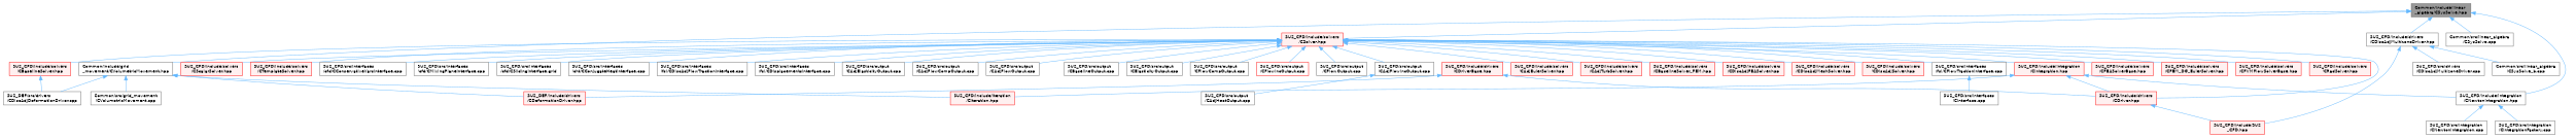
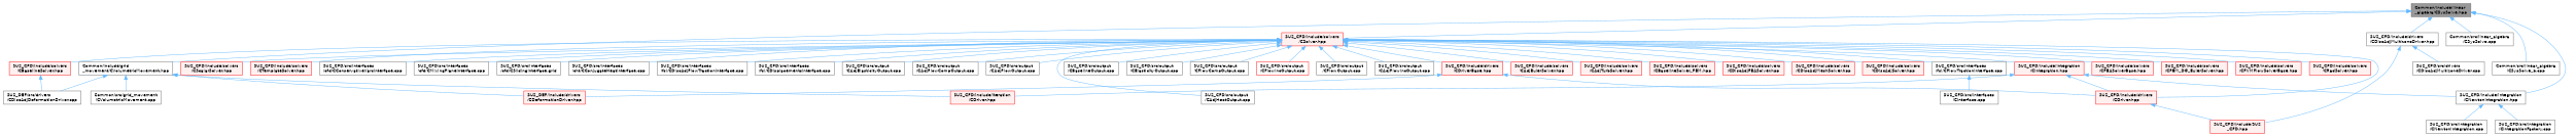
  digraph {
    node [color=grey40 fillcolor=white fontname=Helvetica fontsize=10 shape=box style=filled]
    edge [color=steelblue1 dir=back fontname=Helvetica fontsize=10 labelfontname=Helvetica labelfontsize=10 style=solid]
    n1 [color=gray40 fillcolor=grey60 fontcolor=black height=0.2 label="Common/include/linear\l_algebra/CSysSolve.hpp" width=0.4]
    n2 [height=0.2 label="Common/include/grid\l_movement/CVolumetricMovement.hpp" width=0.4]
    n3 [color=red fillcolor="#FFF0F0" height=0.2 label="SU2_CFD/include/solvers\l/CSolver.hpp" width=0.4]
    n4 [height=0.2 label="SU2_CFD/include/integration\l/CNewtonIntegration.hpp" width=0.4]
    n5 [height=0.2 label="Common/src/linear_algebra\l/CSysSolve.cpp" width=0.4]
    n6 [height=0.2 label="Common/src/linear_algebra\l/CSysSolve_b.cpp" width=0.4]
    n7 [height=0.2 label="SU2_CFD/include/drivers\l/CDiscAdjMultizoneDriver.hpp" width=0.4]
    n8 [height=0.2 label="Common/src/grid_movement\l/CVolumetricMovement.cpp" width=0.4]
-   n9 [color=red fillcolor="#FFF0F0" height=0.2 label="SU2_CFD/include/iteration\l/CIteration.hpp" width=0.4]
+   n9 [color=red fillcolor="#FFF0F0" height=0.2 label="SU2_CFD/include/iteration\l/CDriver.hpp" width=0.4]
    n10 [color=red fillcolor="#FFF0F0" height=0.2 label="SU2_DEF/include/drivers\l/CDeformationDriver.hpp" width=0.4]
    n11 [height=0.2 label="SU2_DEF/src/drivers\l/CDiscAdjDeformationDriver.cpp" width=0.4]
    n12 [color=red fillcolor="#FFF0F0" height=0.2 label="SU2_CFD/include/drivers\l/CDriver.hpp" width=0.4]
    n13 [color=red fillcolor="#FFF0F0" height=0.2 label="SU2_CFD/include/drivers\l/CDriverBase.hpp" width=0.4]
    n14 [color=red fillcolor="#FFF0F0" height=0.2 label="SU2_CFD/include/integration\l/CIntegration.hpp" width=0.4]
    n15 [color=red fillcolor="#FFF0F0" height=0.2 label="SU2_CFD/include/solvers\l/CAdjEulerSolver.hpp" width=0.4]
    n16 [color=red fillcolor="#FFF0F0" height=0.2 label="SU2_CFD/include/solvers\l/CAdjTurbSolver.hpp" width=0.4]
    n17 [color=red fillcolor="#FFF0F0" height=0.2 label="SU2_CFD/include/solvers\l/CBaselineSolver.hpp" width=0.4]
    n18 [color=red fillcolor="#FFF0F0" height=0.2 label="SU2_CFD/include/solvers\l/CBaselineSolver_FEM.hpp" width=0.4]
    n19 [color=red fillcolor="#FFF0F0" height=0.2 label="SU2_CFD/include/solvers\l/CDiscAdjFEASolver.hpp" width=0.4]
    n20 [color=red fillcolor="#FFF0F0" height=0.2 label="SU2_CFD/include/solvers\l/CDiscAdjMeshSolver.hpp" width=0.4]
    n21 [color=red fillcolor="#FFF0F0" height=0.2 label="SU2_CFD/include/solvers\l/CDiscAdjSolver.hpp" width=0.4]
    n22 [color=red fillcolor="#FFF0F0" height=0.2 label="SU2_CFD/include/solvers\l/CFEASolverBase.hpp" width=0.4]
    n23 [color=red fillcolor="#FFF0F0" height=0.2 label="SU2_CFD/include/solvers\l/CFEM_DG_EulerSolver.hpp" width=0.4]
    n24 [color=red fillcolor="#FFF0F0" height=0.2 label="SU2_CFD/include/solvers\l/CFVMFlowSolverBase.hpp" width=0.4]
    n25 [color=red fillcolor="#FFF0F0" height=0.2 label="SU2_CFD/include/solvers\l/CRadSolver.hpp" width=0.4]
    n26 [color=red fillcolor="#FFF0F0" height=0.2 label="SU2_CFD/include/solvers\l/CScalarSolver.hpp" width=0.4]
    n27 [color=red fillcolor="#FFF0F0" height=0.2 label="SU2_CFD/include/solvers\l/CTemplateSolver.hpp" width=0.4]
    n28 [height=0.2 label="SU2_CFD/src/interfaces\l/cfd/CConservativeVarsInterface.cpp" width=0.4]
    n29 [height=0.2 label="SU2_CFD/src/interfaces\l/cfd/CMixingPlaneInterface.cpp" width=0.4]
    n30 [height=0.2 label="SU2_CFD/src/interfaces\l/cfd/CSlidingInterface.grid" width=0.4]
    n31 [height=0.2 label="SU2_CFD/src/interfaces\l/cht/CConjugateHeatInterface.cpp" width=0.4]
    n32 [height=0.2 label="SU2_CFD/src/interfaces\l/fsi/CDiscAdjFlowTractionInterface.cpp" width=0.4]
    n33 [height=0.2 label="SU2_CFD/src/interfaces\l/fsi/CDisplacementsInterface.cpp" width=0.4]
    n34 [height=0.2 label="SU2_CFD/src/interfaces\l/fsi/CFlowTractionInterface.cpp" width=0.4]
    n35 [height=0.2 label="SU2_CFD/src/output\l/CAdjElasticityOutput.cpp" width=0.4]
    n36 [height=0.2 label="SU2_CFD/src/output\l/CAdjFlowCompOutput.cpp" width=0.4]
    n37 [height=0.2 label="SU2_CFD/src/output\l/CAdjFlowIncOutput.cpp" width=0.4]
    n38 [height=0.2 label="SU2_CFD/src/output\l/CAdjFlowOutput.cpp" width=0.4]
    n39 [height=0.2 label="SU2_CFD/src/output\l/CAdjHeatOutput.cpp" width=0.4]
    n40 [height=0.2 label="SU2_CFD/src/output\l/CBaselineOutput.cpp" width=0.4]
    n41 [height=0.2 label="SU2_CFD/src/output\l/CElasticityOutput.cpp" width=0.4]
    n42 [height=0.2 label="SU2_CFD/src/output\l/CFlowCompOutput.cpp" width=0.4]
    n43 [color=red height=0.2 label="SU2_CFD/src/output\l/CFlowIncOutput.cpp" width=0.4]
    n44 [height=0.2 label="SU2_CFD/src/output\l/CFlowOutput.cpp" width=0.4]
    n45 [height=0.2 label="SU2_CFD/src/integration\l/CIntegrationFactory.cpp" width=0.4]
    n46 [height=0.2 label="SU2_CFD/src/integration\l/CNewtonIntegration.cpp" width=0.4]
    n47 [color=red fillcolor="#FFF0F0" height=0.2 label="SU2_CFD/include/SU2\l_CFD.hpp" width=0.4]
    n48 [height=0.2 label="SU2_CFD/src/drivers\l/CDiscAdjMultizoneDriver.cpp" width=0.4]
    n49 [height=0.2 label="SU2_CFD/src/interfaces\l/CInterface.cpp" width=0.4]
    n1 -> n2
    n1 -> n3
    n1 -> n4
    n1 -> n5
-   n7 -> n6
+   n1 -> n6
    n1 -> n7
    n2 -> n8
    n2 -> n9
    n2 -> n10
    n2 -> n11
    n3 -> n12
+   n3 -> n13
    n3 -> n14
    n3 -> n15
    n3 -> n16
    n3 -> n17
    n3 -> n18
    n3 -> n19
    n3 -> n20
    n3 -> n21
    n3 -> n22
    n3 -> n23
    n3 -> n24
    n3 -> n25
    n3 -> n26
    n3 -> n27
    n3 -> n28
    n3 -> n29
    n3 -> n30
    n3 -> n31
    n3 -> n32
    n3 -> n33
    n3 -> n34
    n3 -> n35
    n3 -> n36
    n3 -> n37
    n3 -> n38
-   n37 -> n39
+   n3 -> n39
    n3 -> n40
    n3 -> n41
    n3 -> n42
    n3 -> n43
    n3 -> n44
    n4 -> n45
    n4 -> n46
    n7 -> n47
    n7 -> n48
    n12 -> n47
    n13 -> n10
    n13 -> n12
    n14 -> n4
    n14 -> n9
    n14 -> n12
    n17 -> n11
    n34 -> n49
  }
